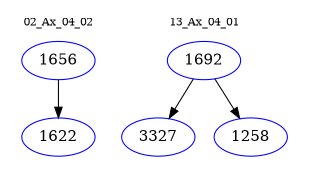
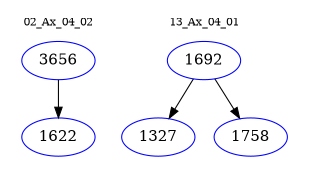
  digraph {
    node [color=blue]
    edge [color=black]
-   n1 [label=1656]
+   n1 [label=3656]
    n2 [label=1622]
    n3 [label=1692]
-   n4 [label=3327]
-   n5 [label=1258]
+   n4 [label=1327]
+   n5 [label=1758]
    subgraph cluster_1 {
      color=white
      fontsize=10
      label="02_Ax_04_02"
      n1
      n2
    }
    subgraph cluster_2 {
      color=white
      fontsize=10
      label="13_Ax_04_01"
      n3
      n4
      n5
    }
    n1 -> n2
    n3 -> n4
    n3 -> n5
  }
